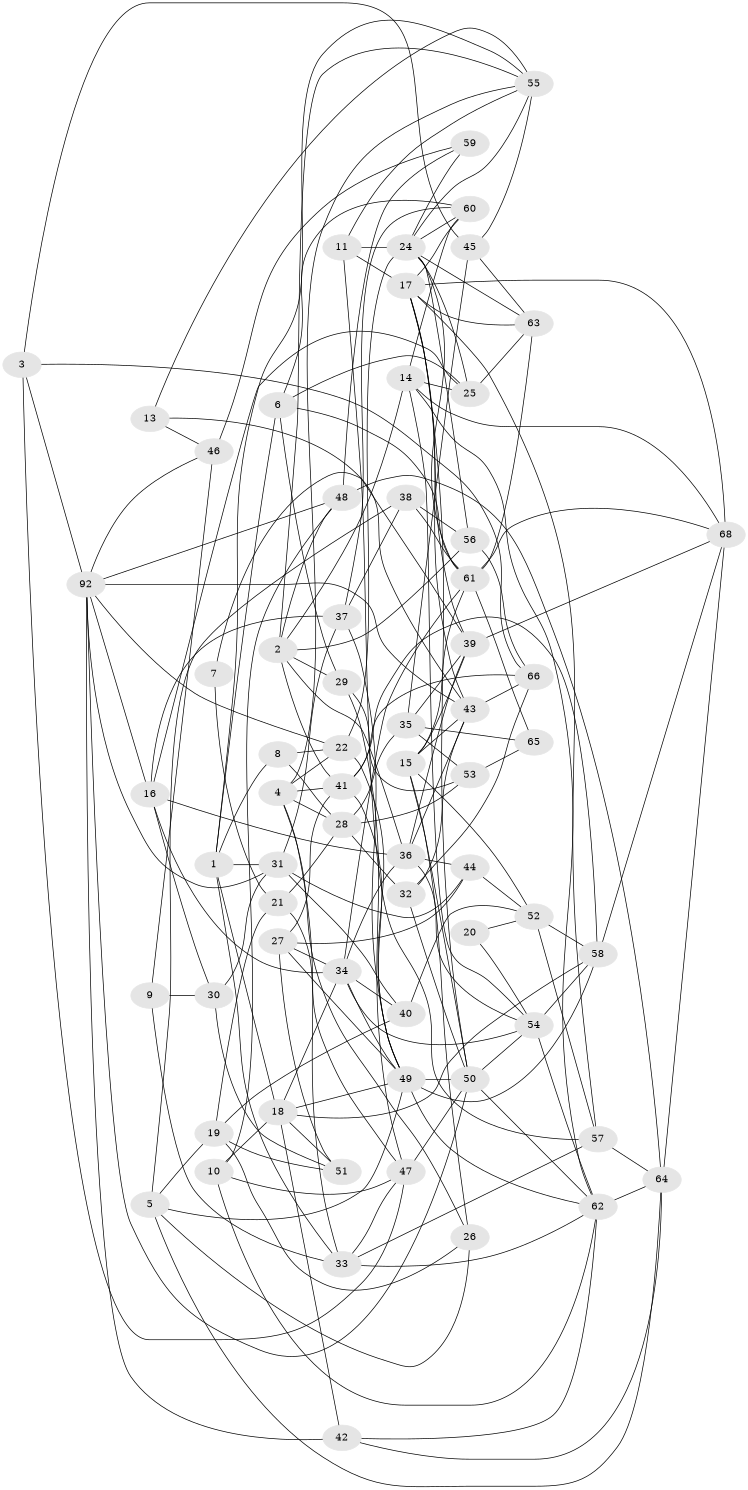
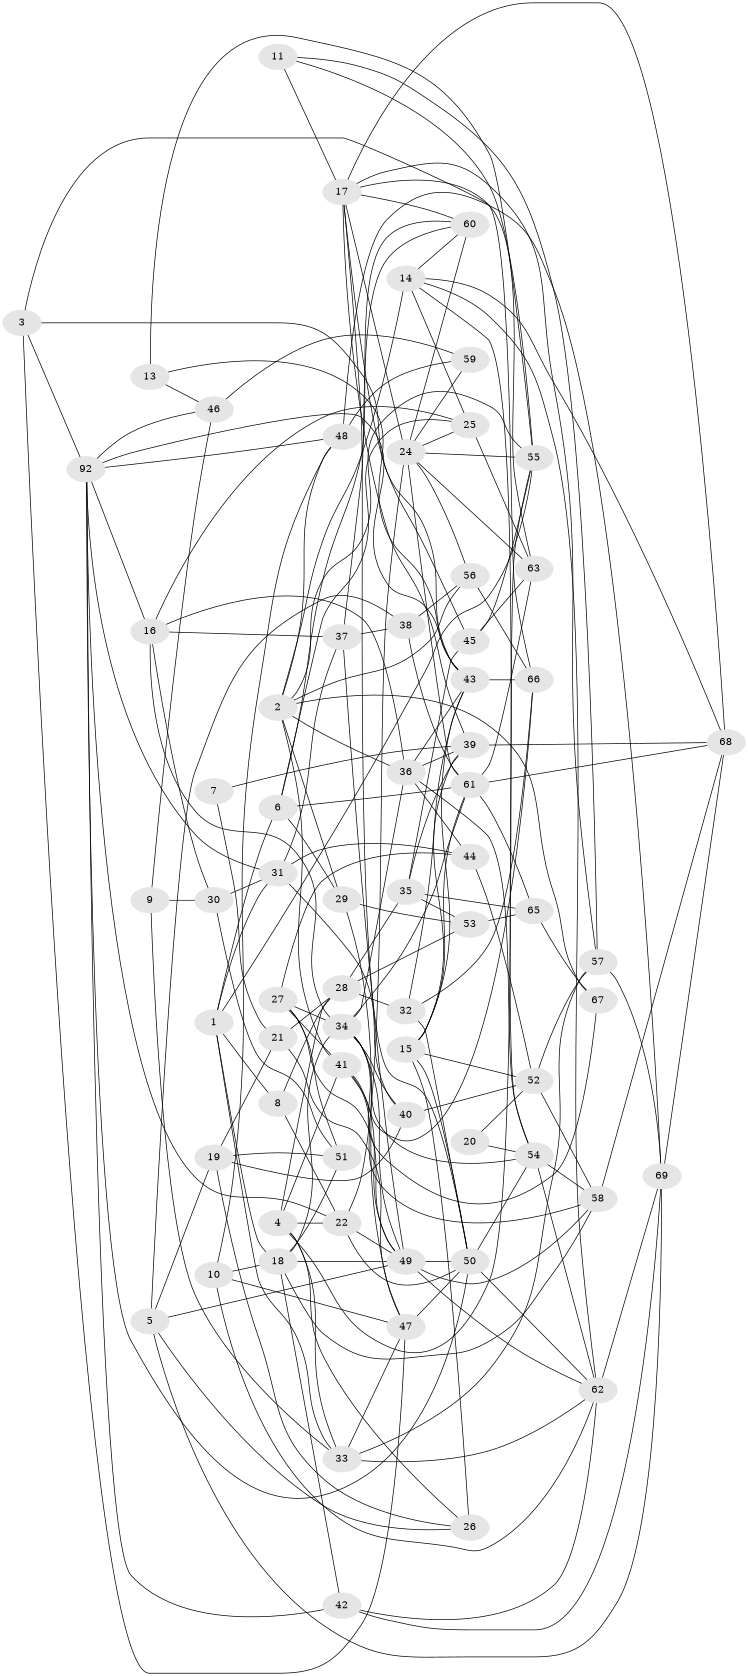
  graph {
    rankdir=LR
    node [color=gray90 style=filled]
    edge [weight=1.0]
    1
    6
    8
    18
    31
    33
    55
    29
    25
    60
    61
    22
    28
    49
    42
    34
    51
    58
    37
    40
    44
    47
    62
    57
    2
    14
    36
    41
    48
    56
+   67
    54
    68
    53
    39
    43
    66
-   64
+   64 [label=69]
    59
    n40 [label=92]
    3
    45
    46
    16
    50
    63
    4
    26
    24
    32
    35
    5
    19
    38
    21
    65
    7
    9
    30
    10
    11
    17
    13
    15
    52
    20
    27
    1 -- 6
    1 -- 8
    1 -- 18
    1 -- 31
    1 -- 33
    1 -- 55
    6 -- 29
    6 -- 25
    6 -- 60
    6 -- 61
    8 -- 22
    8 -- 28
    18 -- 49
    18 -- 42 [weight=2.0]
    18 -- 34
    18 -- 51
    18 -- 58
    31 -- 37
    31 -- 40
    31 -- 44
    33 -- 47
    33 -- 62
    33 -- 57
    29 -- 47
    29 -- 53
    25 -- 63
    61 -- 68
    61 -- 63
    61 -- 65
    22 -- 49
+   22 -- 50
    22 -- 24
    28 -- 53
    28 -- 32 [weight=2.0]
    28 -- 35
    49 -- 58
    49 -- 62
    49 -- 50
    42 -- 62
    42 -- 64
    34 -- 61
    34 -- 49
    34 -- 40
    34 -- 36
+   34 -- 67
    34 -- 54
    58 -- 68
    37 -- 60 [weight=2.0]
    37 -- 49
    37 -- 38
    40 -- 52
    44 -- 52
    47 -- 50 [weight=2.0]
    62 -- 64
    57 -- 64
    2 -- 55
    2 -- 29
    2 -- 14
    2 -- 36
    2 -- 41
    2 -- 48
    2 -- 56
+   2 -- 67
    14 -- 25 [weight=2.0]
    14 -- 60
    14 -- 62
    14 -- 54
    14 -- 68
    36 -- 44
    36 -- 54
    36 -- 39
    36 -- 43
    41 -- 49
    41 -- 58
    41 -- 66 [weight=2.0]
    48 -- 64
    48 -- 59
    56 -- 66 [weight=2.0]
    54 -- 58
    54 -- 62
    53 -- 65
    39 -- 68 [weight=2.0]
    43 -- 66
    64 -- 68
    n40 -- 31
    n40 -- 22
    n40 -- 42
    n40 -- 48
    n40 -- 43 [weight=2.0]
    n40 -- 46 [weight=2.0]
    n40 -- 16
    n40 -- 50
    3 -- 47
    3 -- 66
    3 -- n40
    3 -- 45 [weight=2.0]
    45 -- 55
    45 -- 63 [weight=2.0]
    46 -- 59
    16 -- 25
    16 -- 34
    16 -- 37
    16 -- 36
    16 -- 30
    50 -- 62
    50 -- 54
    4 -- 33
    4 -- 55 [weight=2.0]
    4 -- 22
    4 -- 28
    4 -- 41
    4 -- 26
    24 -- 55
    24 -- 25 [weight=2.0]
    24 -- 60
    24 -- 61
    24 -- 56
    24 -- 59
    24 -- 63
    32 -- 43
    32 -- 66
    32 -- 50
    35 -- 53
    35 -- 39
    35 -- 45
    35 -- 65
    5 -- 49 [weight=2.0]
    5 -- 64
    5 -- 26
    5 -- 19
    5 -- 38
    19 -- 51
    19 -- 40
    19 -- 26
    19 -- 21
    38 -- 61
    38 -- 56
    21 -- 28 [weight=2.0]
    21 -- 47
+   65 -- 67
    7 -- 39
    7 -- 21
    9 -- 33
    9 -- 46
    9 -- 30
    30 -- 31
    30 -- 51
    10 -- 18
    10 -- 47
    10 -- 62
    10 -- 48
    11 -- 55 [weight=2.0]
    11 -- 57
    11 -- 17
    17 -- 60
    17 -- 57
    17 -- 68
    17 -- 39
    17 -- 43
    17 -- 50
    17 -- 63
-   11 -- 24
+   17 -- 24
    13 -- 55
    13 -- 43
    13 -- 46
    15 -- 61
    15 -- 39
    15 -- 43
    15 -- 50
    15 -- 26
    15 -- 52
    52 -- 58
    52 -- 57
    20 -- 54 [weight=2.0]
    20 -- 52
    27 -- 49
    27 -- 34
    27 -- 51
    27 -- 44
    27 -- 41
  }
